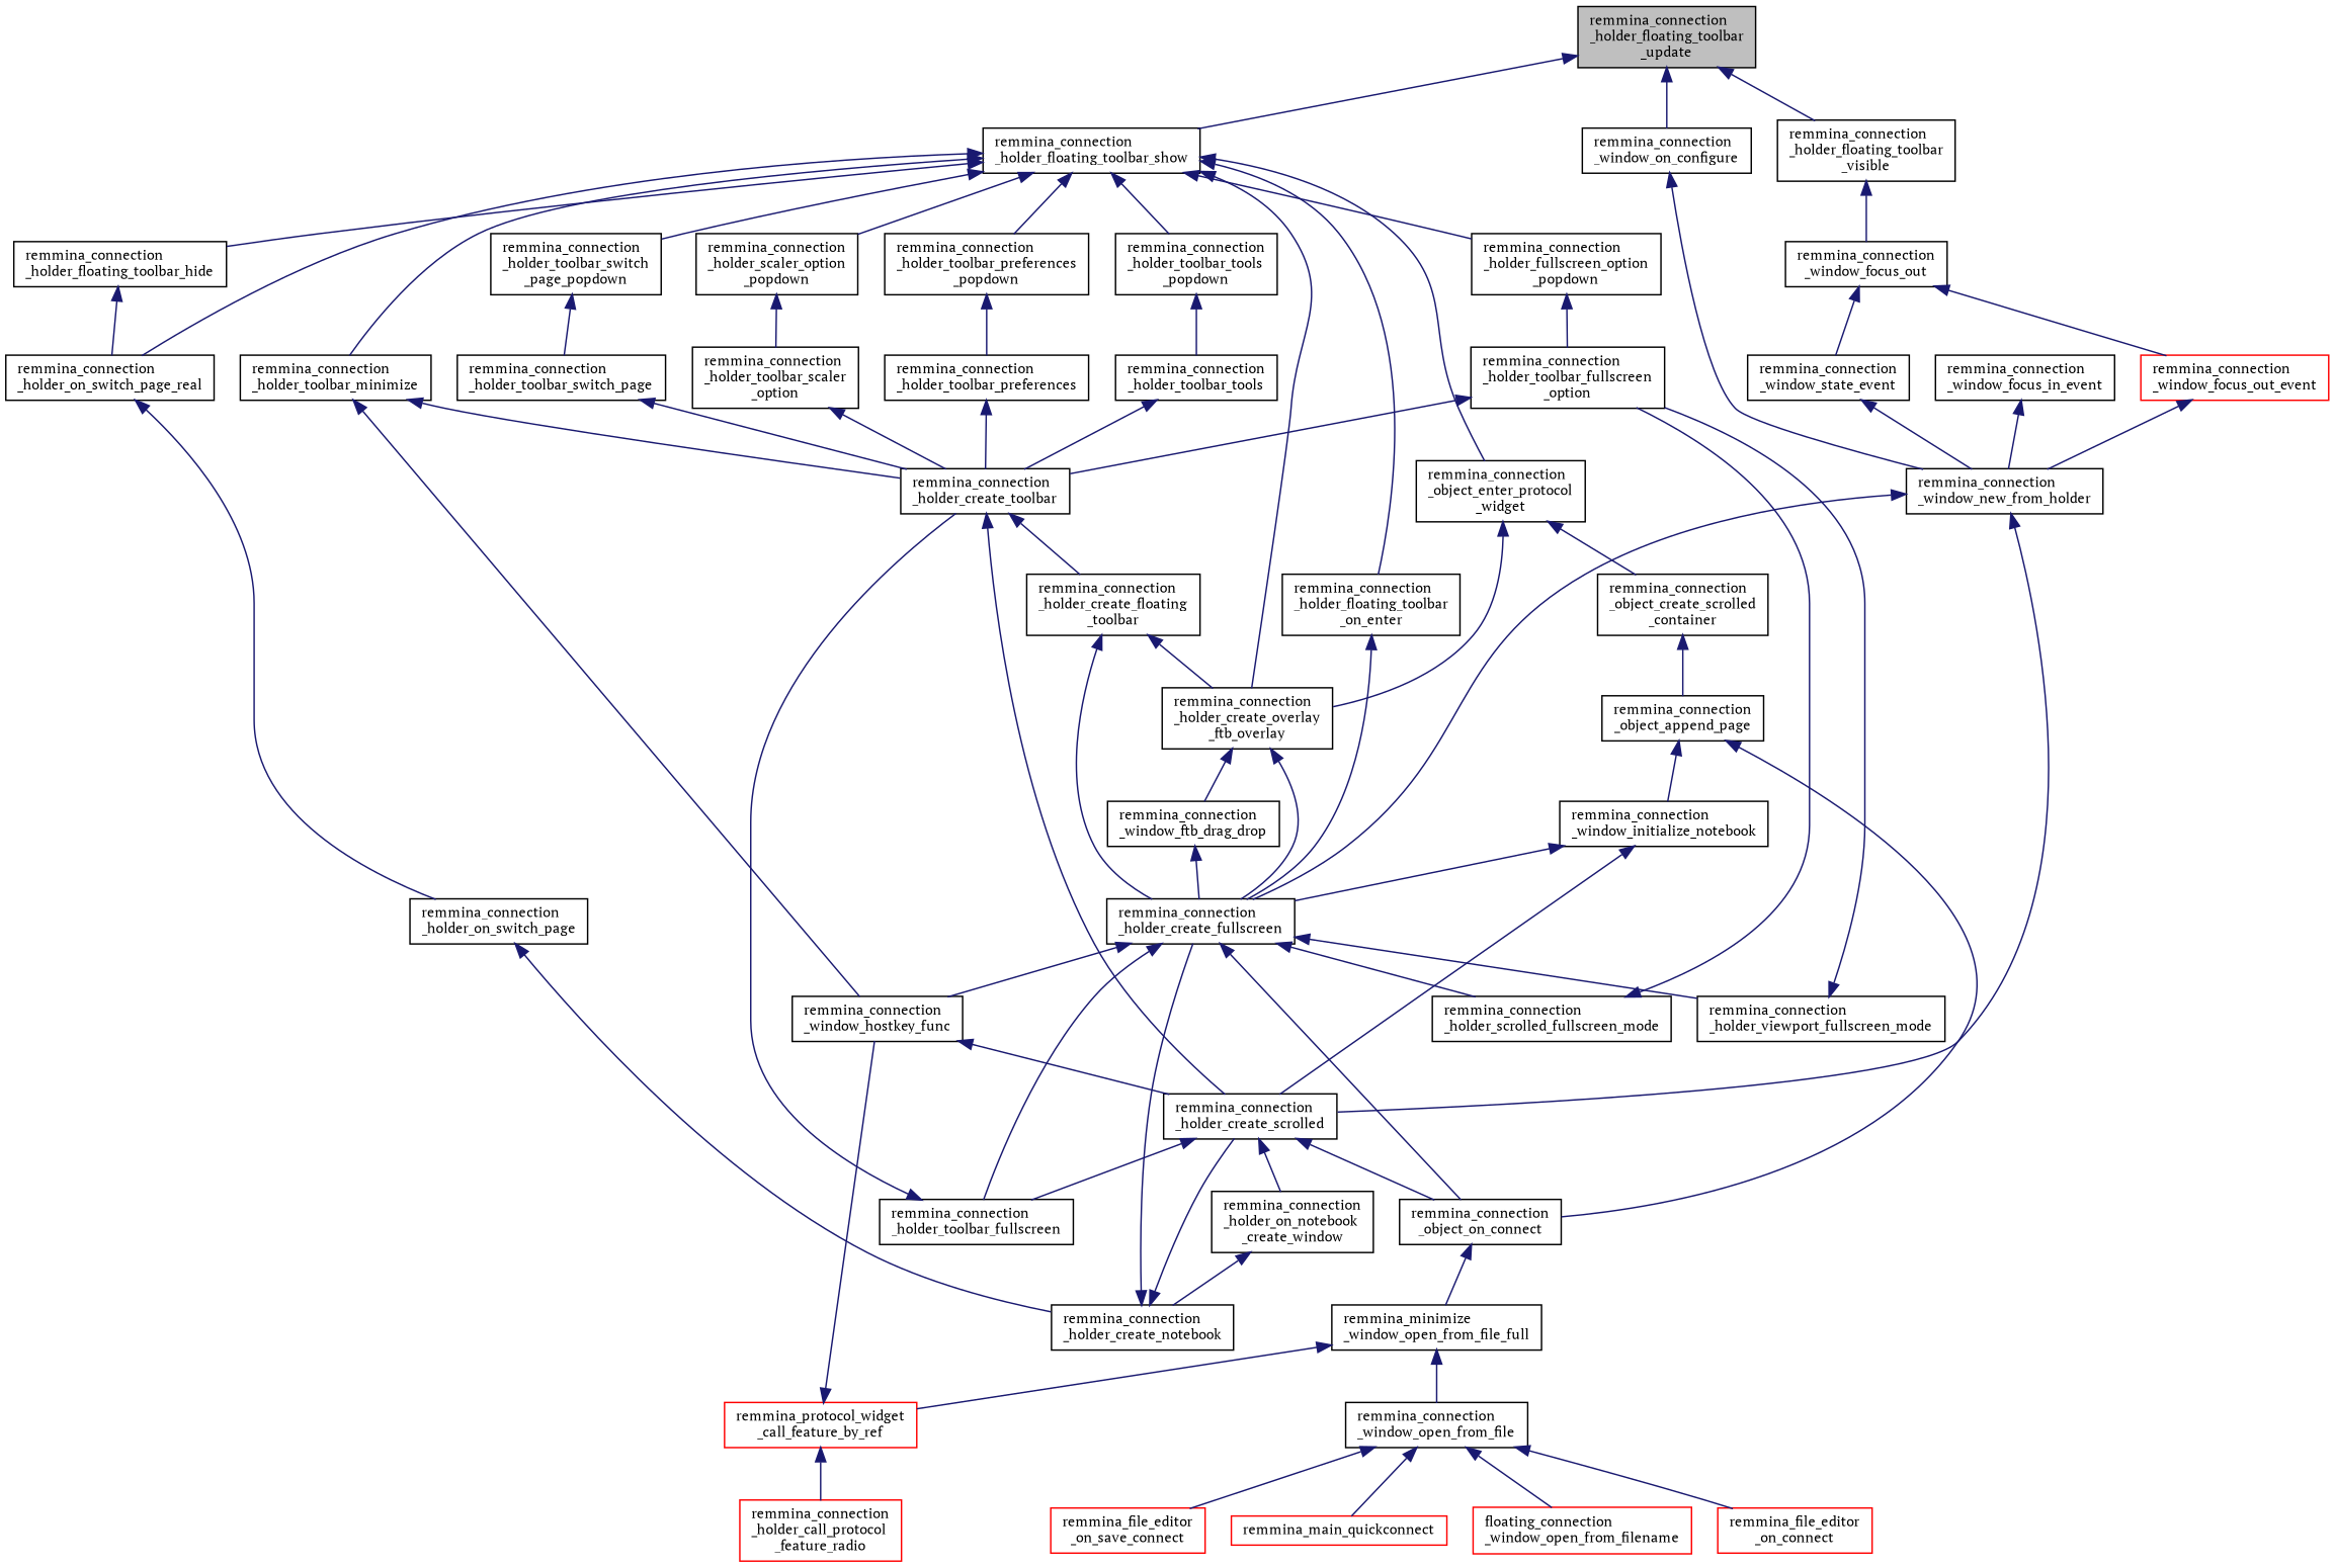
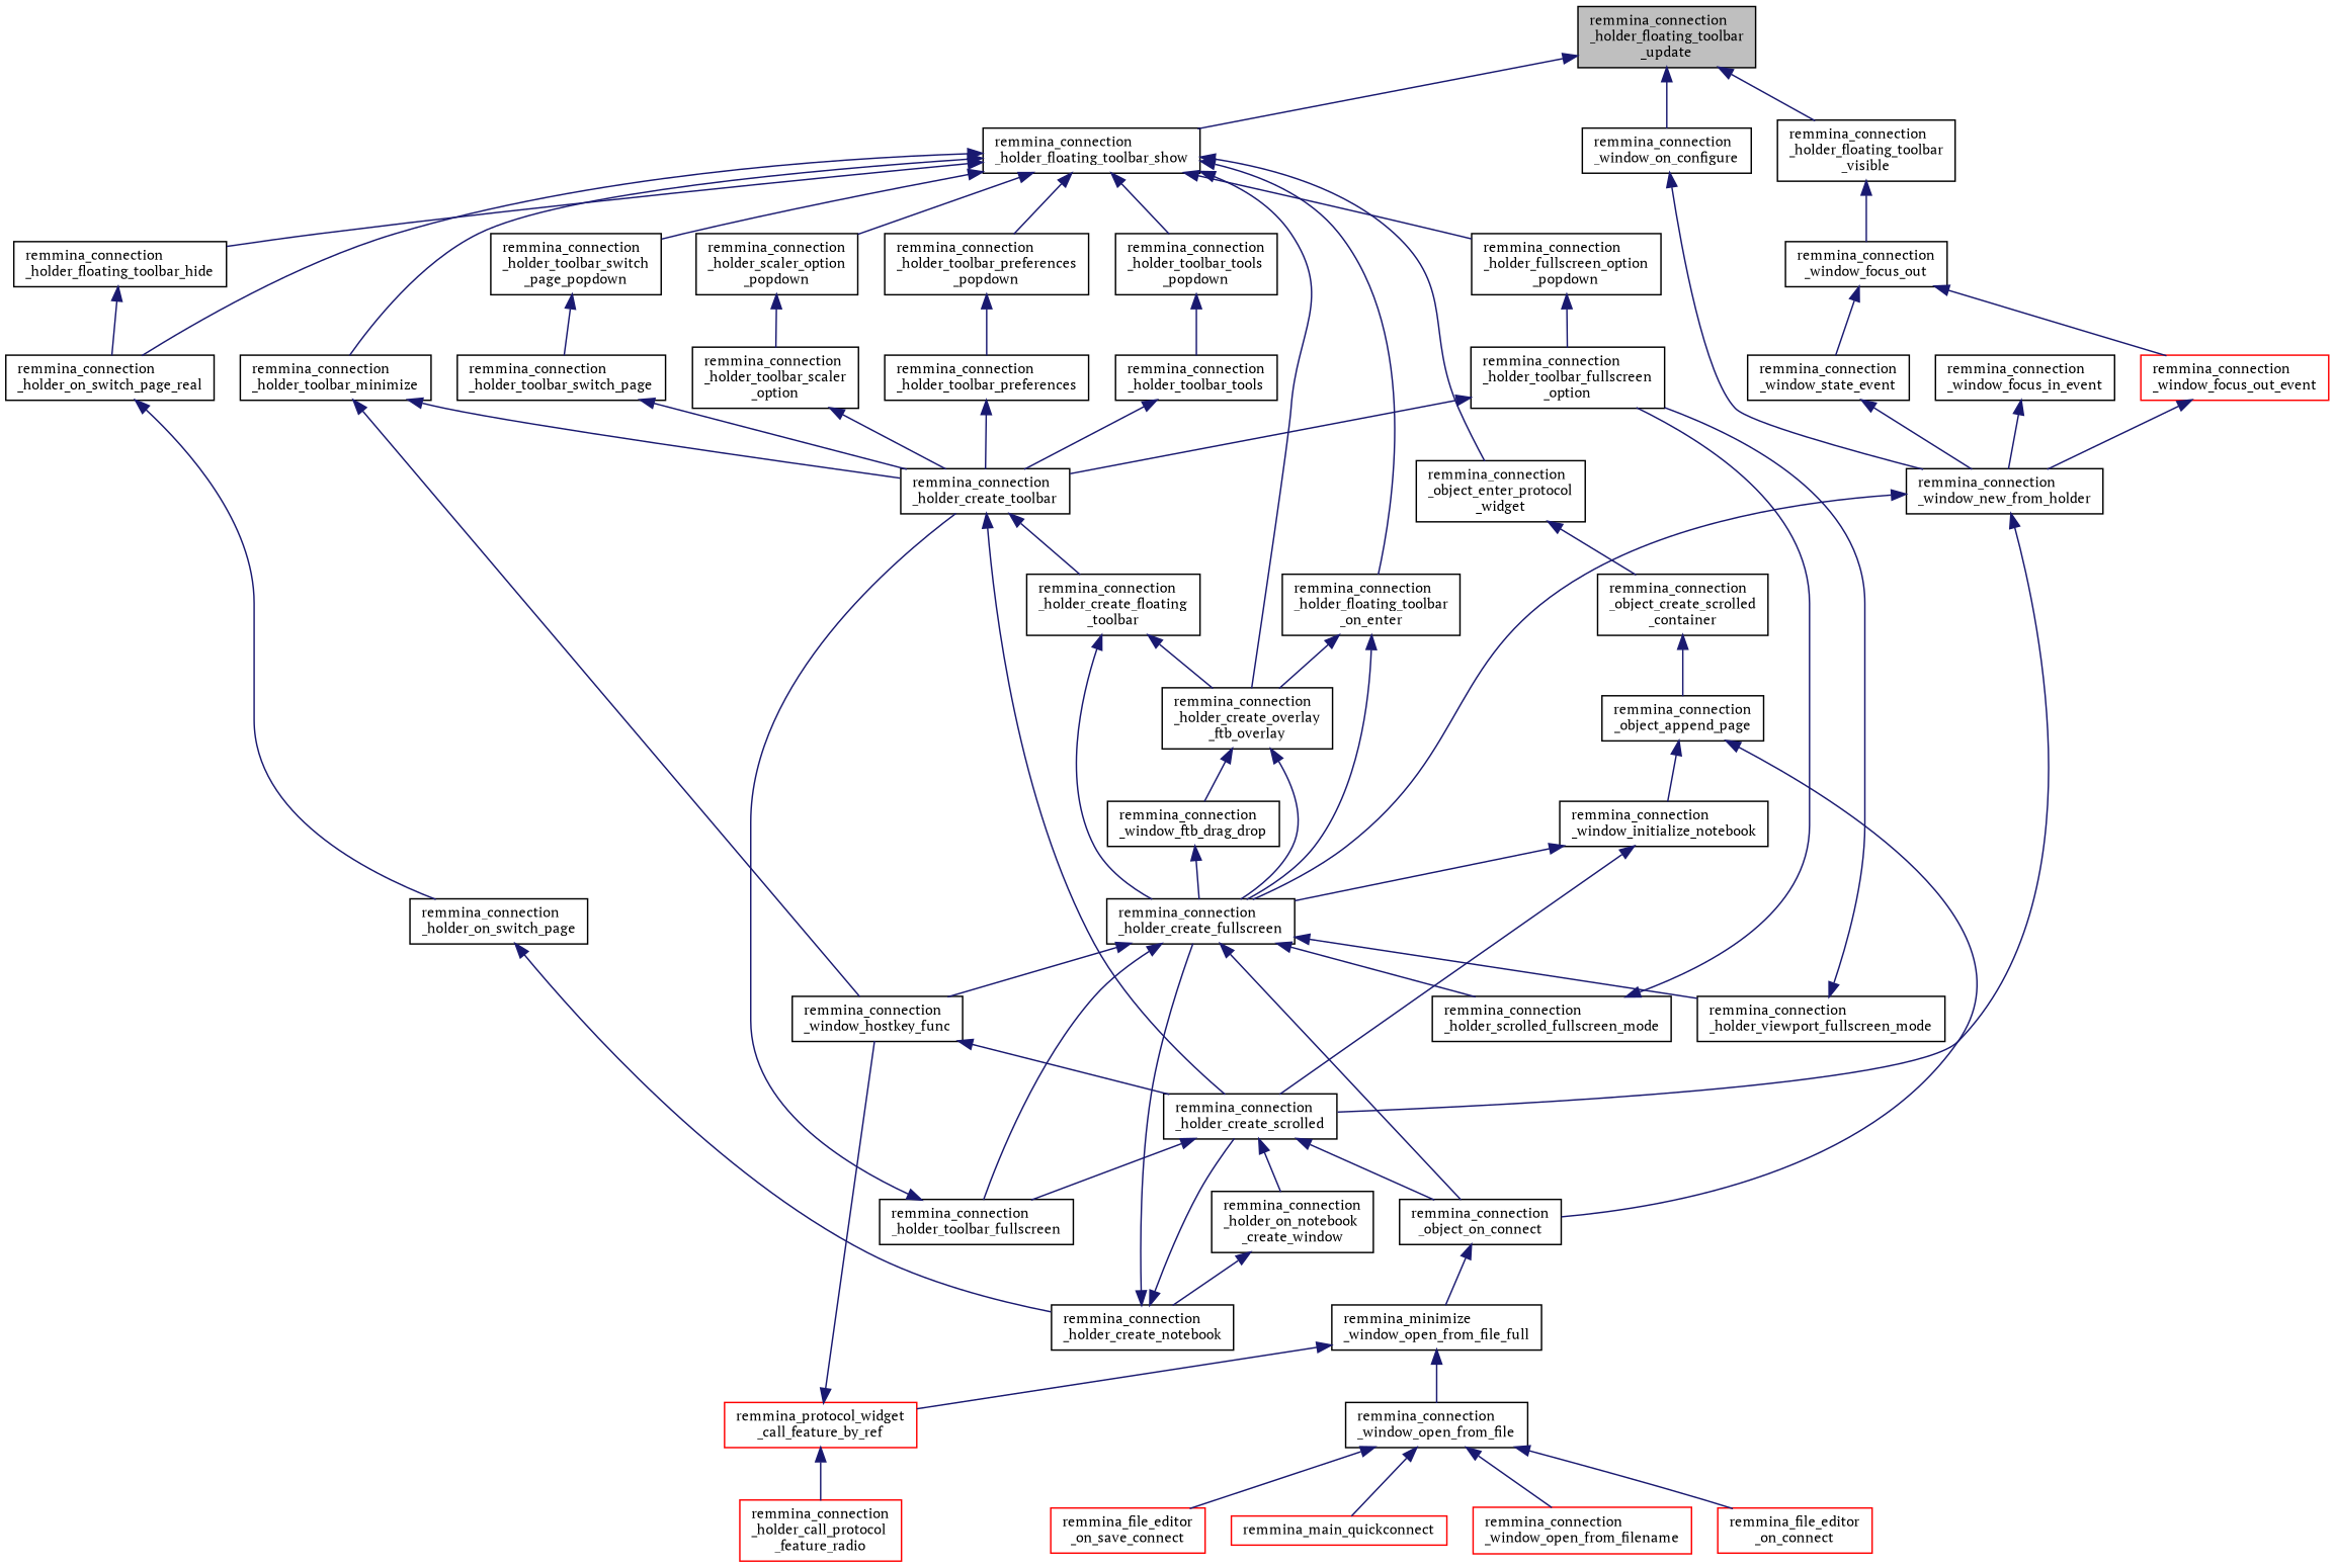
  digraph {
    fontname="PT Serif"
    rankdir=TB
    node [color=black fillcolor=white fontname="PT Serif" fontsize=10 shape=record style=filled]
    edge [color=midnightblue dir=back fontname="PT Serif" fontsize=10 labelfontname=Helvetica labelfontsize=10 style=solid]
    n1 [fillcolor=grey75 fontcolor=black height=0.2 label="remmina_connection\l_holder_floating_toolbar\l_update" width=0.4]
    n2 [height=0.2 label="remmina_connection\l_holder_floating_toolbar_show" width=0.4]
    n3 [height=0.2 label="remmina_connection\l_holder_floating_toolbar\l_visible" width=0.4]
    n4 [height=0.2 label="remmina_connection\l_window_on_configure" width=0.4]
    n5 [height=0.2 label="remmina_connection\l_holder_fullscreen_option\l_popdown" width=0.4]
    n6 [height=0.2 label="remmina_connection\l_holder_create_overlay\l_ftb_overlay" width=0.4]
    n7 [height=0.2 label="remmina_connection\l_holder_scaler_option\l_popdown" width=0.4]
    n8 [height=0.2 label="remmina_connection\l_holder_toolbar_switch\l_page_popdown" width=0.4]
    n9 [height=0.2 label="remmina_connection\l_holder_toolbar_preferences\l_popdown" width=0.4]
    n10 [height=0.2 label="remmina_connection\l_holder_toolbar_tools\l_popdown" width=0.4]
    n11 [height=0.2 label="remmina_connection\l_holder_toolbar_minimize" width=0.4]
    n12 [height=0.2 label="remmina_connection\l_holder_floating_toolbar\l_on_enter" width=0.4]
    n13 [height=0.2 label="remmina_connection\l_object_enter_protocol\l_widget" width=0.4]
    n14 [height=0.2 label="remmina_connection\l_holder_floating_toolbar_hide" width=0.4]
    n15 [height=0.2 label="remmina_connection\l_holder_on_switch_page_real" width=0.4]
    n16 [height=0.2 label="remmina_connection\l_window_focus_out" width=0.4]
    n17 [height=0.2 label="remmina_connection\l_window_new_from_holder" width=0.4]
    n18 [height=0.2 label="remmina_connection\l_holder_toolbar_fullscreen\l_option" width=0.4]
    n19 [height=0.2 label="remmina_connection\l_holder_create_fullscreen" width=0.4]
    n20 [height=0.2 label="remmina_connection\l_window_ftb_drag_drop" width=0.4]
    n21 [height=0.2 label="remmina_connection\l_holder_toolbar_scaler\l_option" width=0.4]
    n22 [height=0.2 label="remmina_connection\l_holder_toolbar_switch_page" width=0.4]
    n23 [height=0.2 label="remmina_connection\l_holder_toolbar_preferences" width=0.4]
    n24 [height=0.2 label="remmina_connection\l_holder_toolbar_tools" width=0.4]
    n25 [height=0.2 label="remmina_connection\l_holder_create_toolbar" width=0.4]
    n26 [height=0.2 label="remmina_connection\l_window_hostkey_func" width=0.4]
    n27 [height=0.2 label="remmina_connection\l_object_create_scrolled\l_container" width=0.4]
    n28 [height=0.2 label="remmina_connection\l_holder_on_switch_page" width=0.4]
    n29 [height=0.2 label="remmina_connection\l_holder_create_floating\l_toolbar" width=0.4]
    n30 [height=0.2 label="remmina_connection\l_holder_create_scrolled" width=0.4]
    n31 [height=0.2 label="remmina_connection\l_holder_toolbar_fullscreen" width=0.4]
    n32 [height=0.2 label="remmina_connection\l_object_on_connect" width=0.4]
    n33 [height=0.2 label="remmina_connection\l_holder_on_notebook\l_create_window" width=0.4]
    n34 [height=0.2 label="remmina_connection\l_holder_viewport_fullscreen_mode" width=0.4]
    n35 [height=0.2 label="remmina_connection\l_holder_scrolled_fullscreen_mode" width=0.4]
    n36 [height=0.2 label="remmina_minimize\l_window_open_from_file_full" width=0.4]
    n37 [height=0.2 label="remmina_connection\l_window_open_from_file" width=0.4]
    n38 [color=red height=0.2 label="remmina_protocol_widget\l_call_feature_by_ref" width=0.4]
-   n39 [color=red height=0.2 label="floating_connection\l_window_open_from_filename" width=0.4]
+   n39 [color=red height=0.2 label="remmina_connection\l_window_open_from_filename" width=0.4]
    n40 [color=red height=0.2 label="remmina_file_editor\l_on_connect" width=0.4]
    n41 [color=red height=0.2 label="remmina_file_editor\l_on_save_connect" width=0.4]
    n42 [color=red height=0.2 label=remmina_main_quickconnect width=0.4]
    n43 [color=red height=0.2 label="remmina_connection\l_holder_call_protocol\l_feature_radio" width=0.4]
    n44 [height=0.2 label="remmina_connection\l_holder_create_notebook" width=0.4]
    n45 [height=0.2 label="remmina_connection\l_object_append_page" width=0.4]
    n46 [height=0.2 label="remmina_connection\l_window_initialize_notebook" width=0.4]
    n47 [height=0.2 label="remmina_connection\l_window_state_event" width=0.4]
    n48 [color=red height=0.2 label="remmina_connection\l_window_focus_out_event" width=0.4]
    n49 [height=0.2 label="remmina_connection\l_window_focus_in_event" width=0.4]
    n1 -> n2
    n1 -> n3
    n1 -> n4
    n2 -> n5
    n2 -> n6
    n2 -> n7
    n2 -> n8
    n2 -> n9
    n2 -> n10
    n2 -> n11
    n2 -> n12
    n2 -> n13
    n2 -> n14
    n2 -> n15
    n3 -> n16
    n4 -> n17
    n5 -> n18
    n6 -> n19
    n6 -> n20
    n7 -> n21
    n8 -> n22
    n9 -> n23
    n10 -> n24
    n11 -> n25
    n11 -> n26
-   n13 -> n6
+   n12 -> n6
    n12 -> n19
    n13 -> n27
    n14 -> n15
    n15 -> n28
    n16 -> n47
    n16 -> n48
    n17 -> n19
    n17 -> n30
    n18 -> n25
    n19 -> n26
    n19 -> n31
    n19 -> n32
    n19 -> n34
    n19 -> n35
    n20 -> n19
    n21 -> n25
    n22 -> n25
    n23 -> n25
    n24 -> n25
    n25 -> n29
    n25 -> n30
    n26 -> n30
    n27 -> n45
    n28 -> n44
    n29 -> n6
    n29 -> n19
    n30 -> n31
    n30 -> n32
    n30 -> n33
    n31 -> n25
    n32 -> n36
    n33 -> n44
    n34 -> n18
    n35 -> n18
    n36 -> n37
    n36 -> n38
    n37 -> n39
    n37 -> n40
    n37 -> n41
    n37 -> n42
    n38 -> n26
    n38 -> n43
    n44 -> n19
    n44 -> n30
    n45 -> n32
    n45 -> n46
    n46 -> n19
    n46 -> n30
    n47 -> n17
    n48 -> n17
    n49 -> n17
  }
